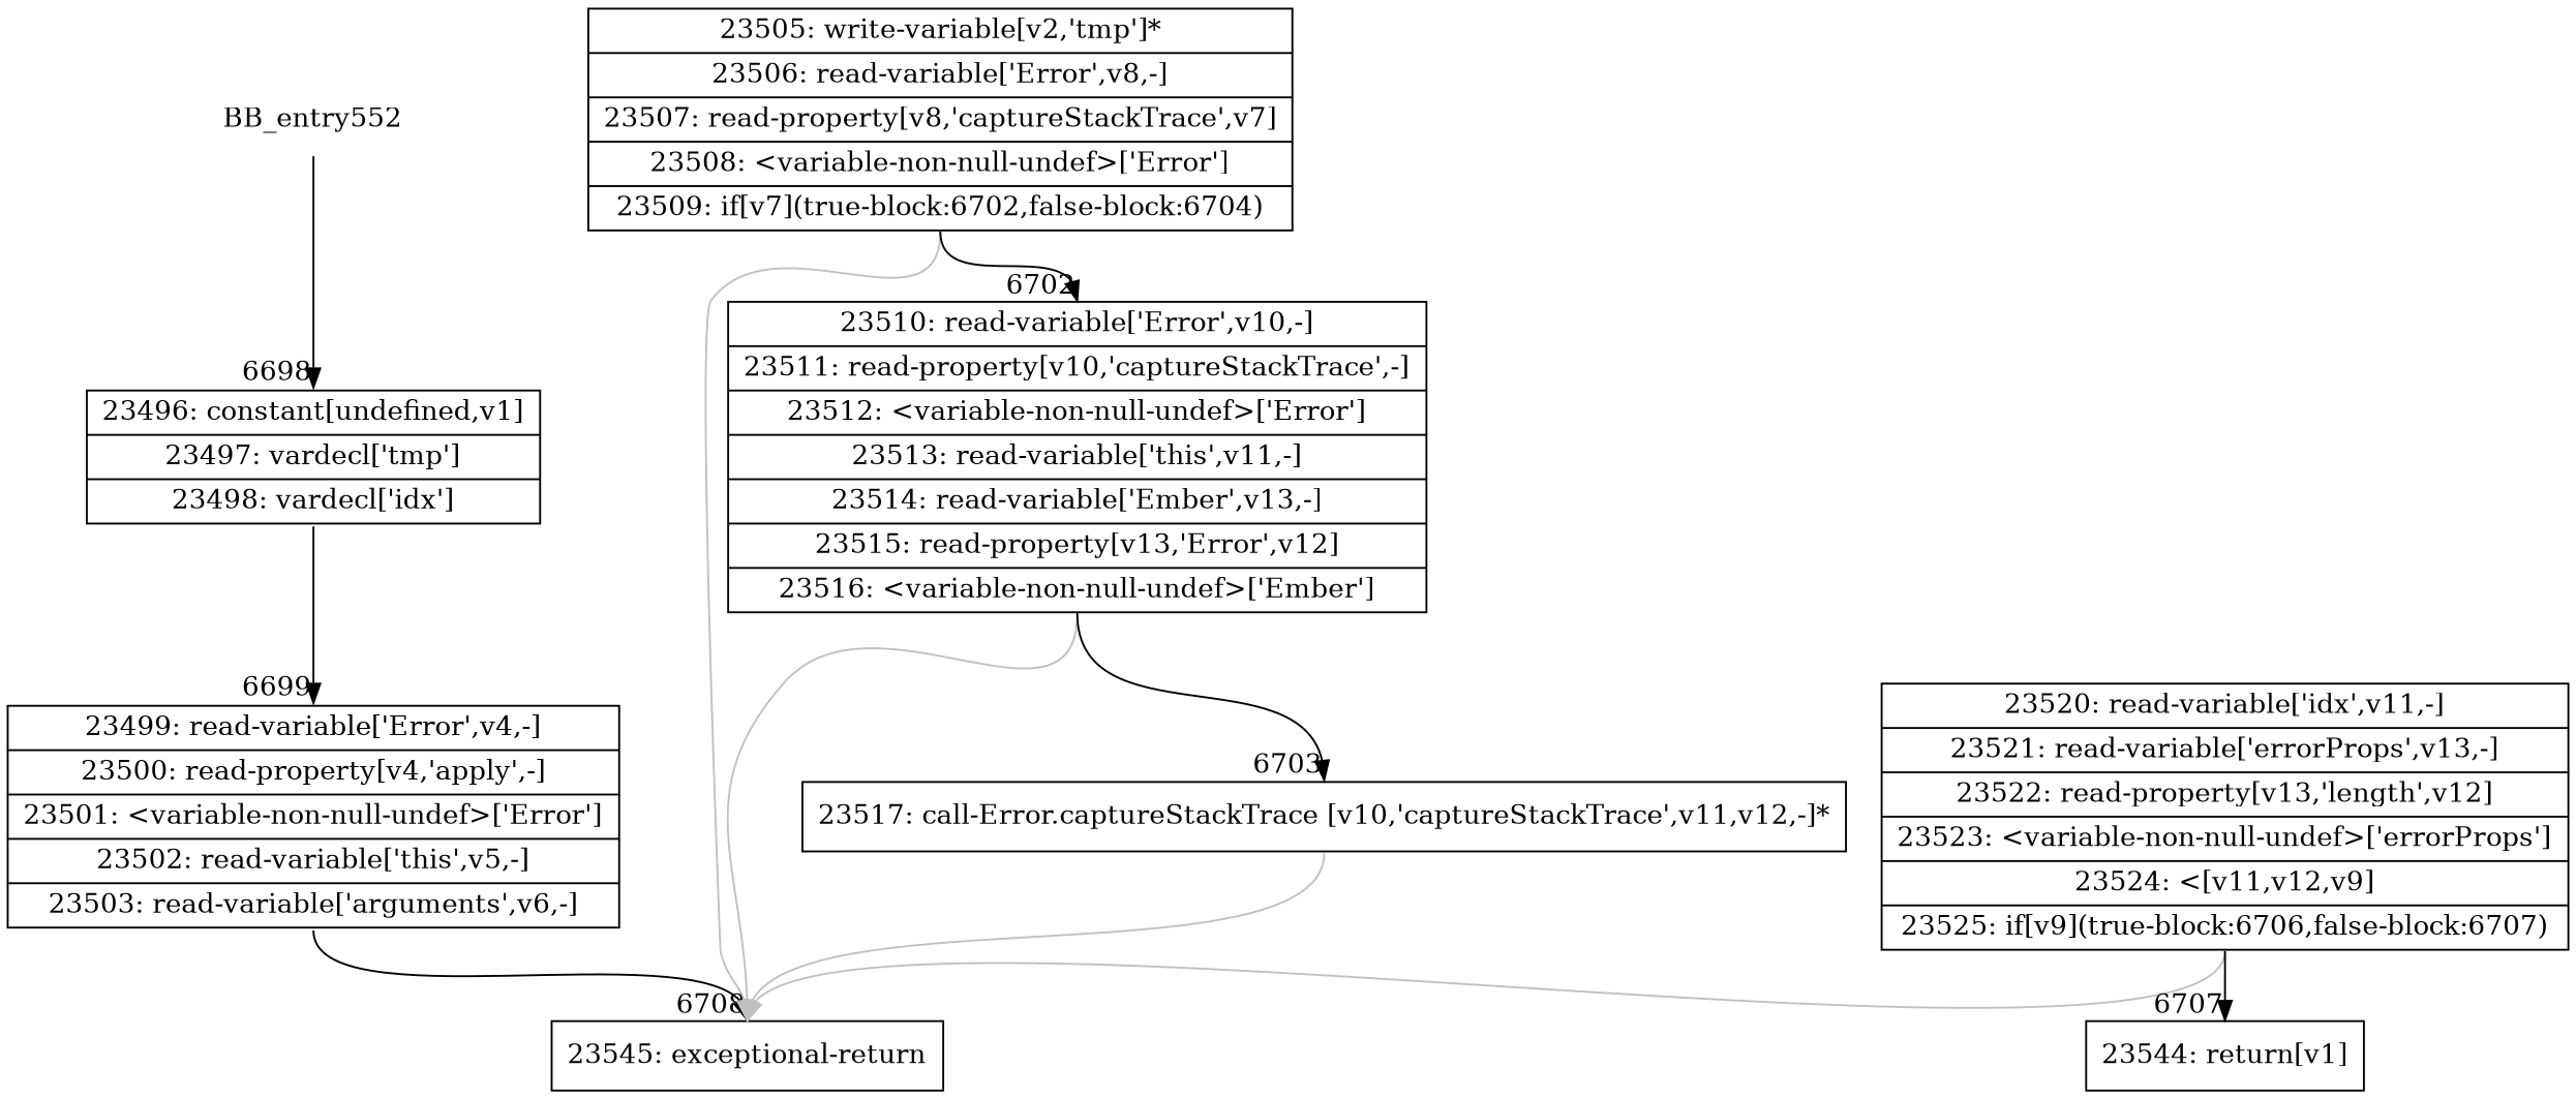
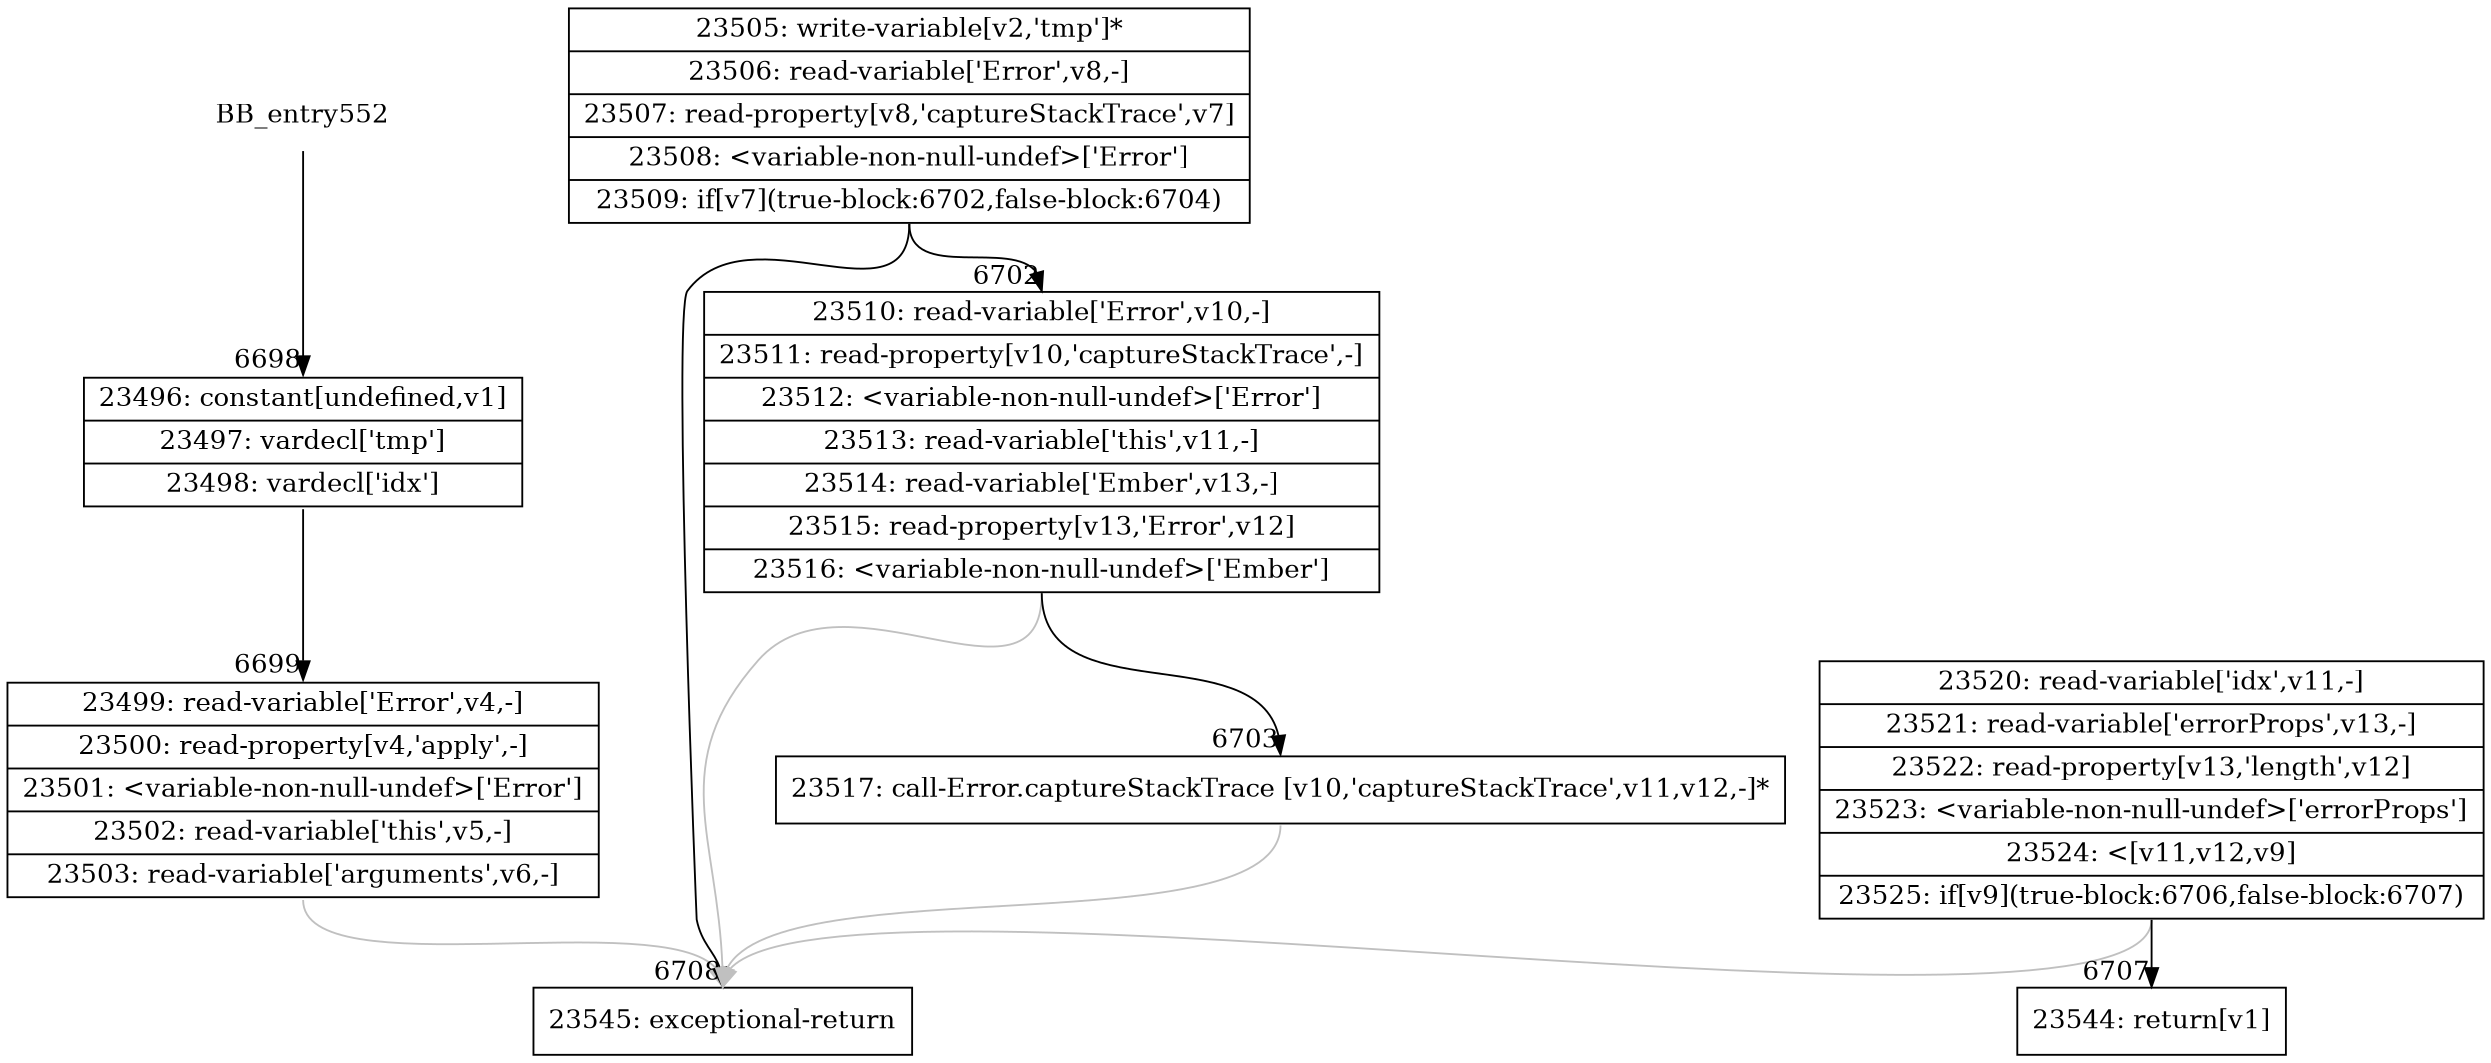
  digraph {
    rankdir=TD
    node [shape=record]
    edge [headport=n tailport=s]
    n1 [label=BB_entry552 shape=none]
    n2 [label="{23496: constant[undefined,v1]|23497: vardecl['tmp']|23498: vardecl['idx']}"]
    n3 [label="{23499: read-variable['Error',v4,-]|23500: read-property[v4,'apply',-]|23501: \<variable-non-null-undef\>['Error']|23502: read-variable['this',v5,-]|23503: read-variable['arguments',v6,-]}"]
    n4 [label="{23545: exceptional-return}"]
    n5 [label="{23505: write-variable[v2,'tmp']*|23506: read-variable['Error',v8,-]|23507: read-property[v8,'captureStackTrace',v7]|23508: \<variable-non-null-undef\>['Error']|23509: if[v7](true-block:6702,false-block:6704)}"]
    n6 [label="{23510: read-variable['Error',v10,-]|23511: read-property[v10,'captureStackTrace',-]|23512: \<variable-non-null-undef\>['Error']|23513: read-variable['this',v11,-]|23514: read-variable['Ember',v13,-]|23515: read-property[v13,'Error',v12]|23516: \<variable-non-null-undef\>['Ember']}"]
    n7 [label="{23517: call-Error.captureStackTrace [v10,'captureStackTrace',v11,v12,-]*}"]
    n8 [label="{23520: read-variable['idx',v11,-]|23521: read-variable['errorProps',v13,-]|23522: read-property[v13,'length',v12]|23523: \<variable-non-null-undef\>['errorProps']|23524: \<[v11,v12,v9]|23525: if[v9](true-block:6706,false-block:6707)}"]
    n9 [label="{23544: return[v1]}"]
    n1 -> n2 [headlabel="    6698"]
    n2 -> n3 [headlabel="      6699"]
-   n3 -> n4 [color=black headlabel="      6708"]
-   n5 -> n4 [color=gray]
+   n3 -> n4 [color=gray headlabel="      6708"]
+   n5 -> n4 [color=black]
    n5 -> n6 [headlabel="      6702"]
    n6 -> n4 [color=gray]
    n6 -> n7 [headlabel="      6703"]
    n7 -> n4 [color=gray]
    n8 -> n4 [color=gray]
    n8 -> n9 [headlabel="      6707"]
  }
